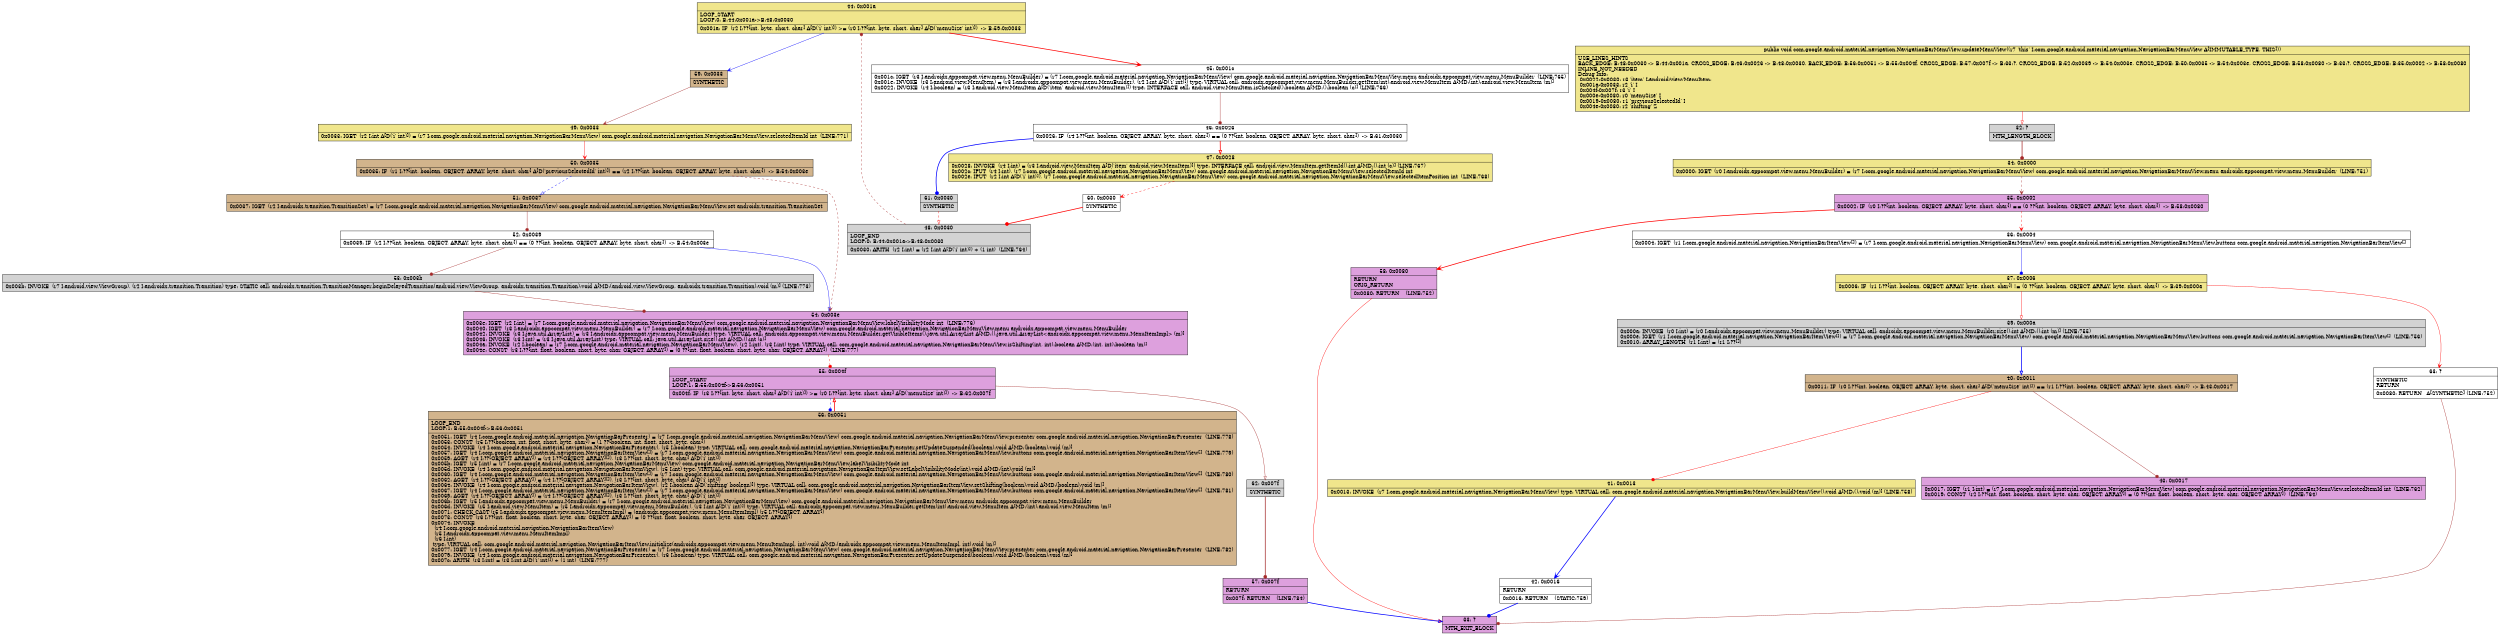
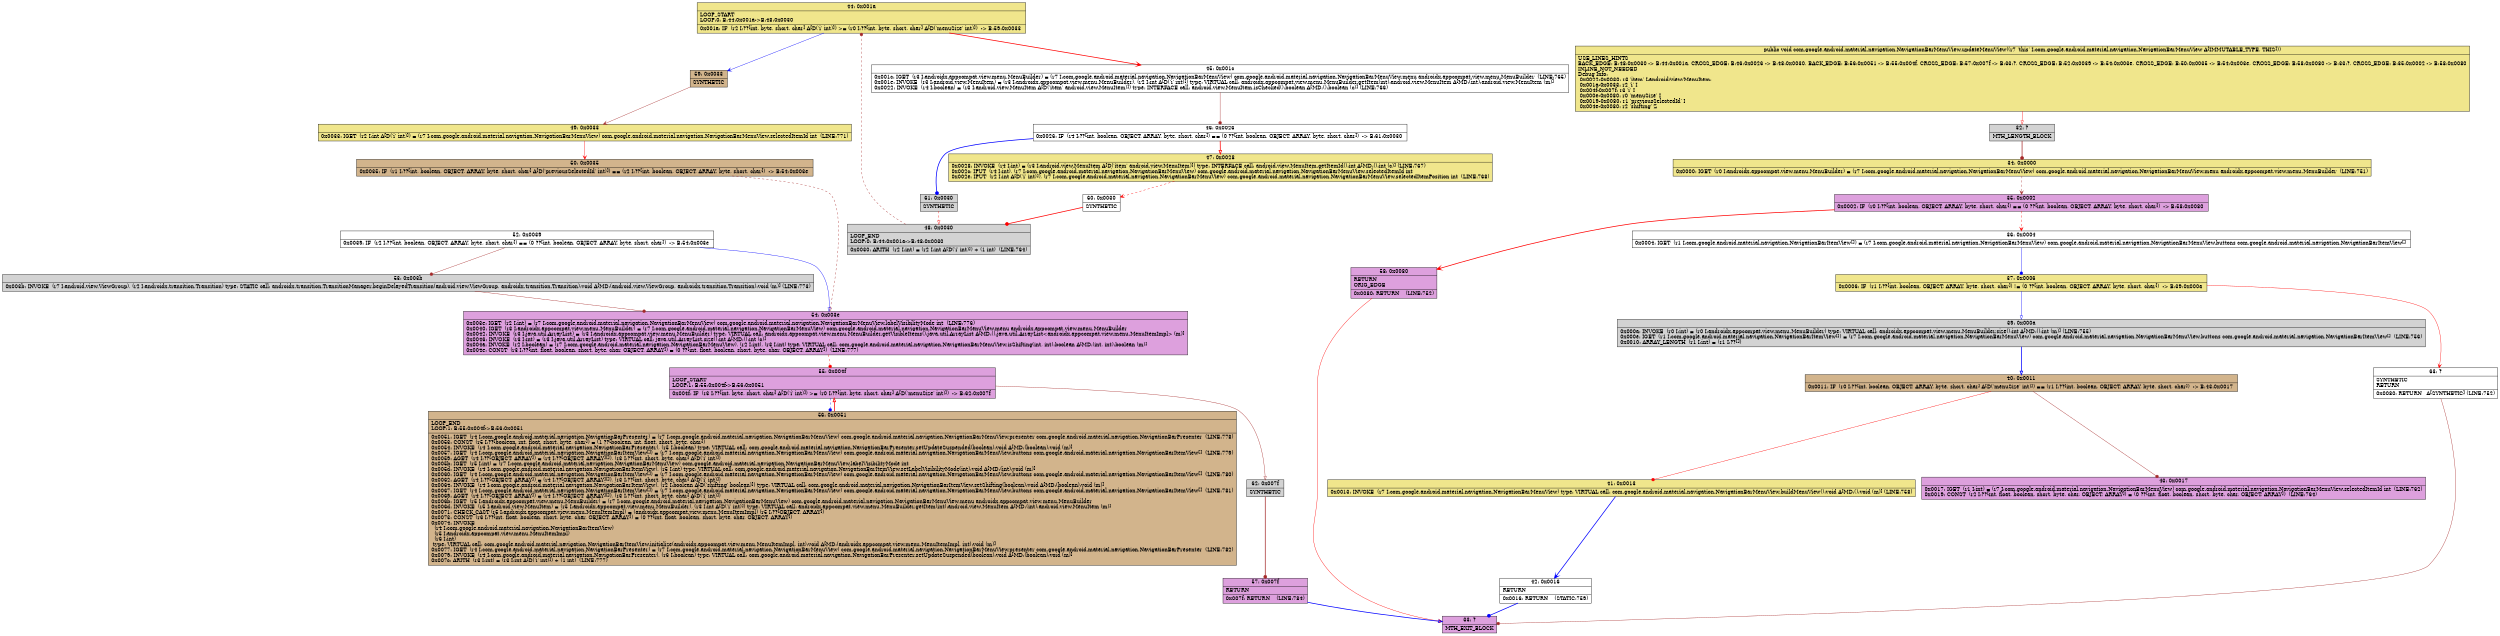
  digraph {
    node [fillcolor=khaki shape=record style=filled]
    edge [arrowhead=dot color=red style=solid]
    n1 [fillcolor=lightgrey label="{32\:\ ?|MTH_LENGTH_BLOCK\l}"]
    n2 [label="{34\:\ 0x0000|0x0000: IGET  (r0 I:androidx.appcompat.view.menu.MenuBuilder) = (r7 I:com.google.android.material.navigation.NavigationBarMenuView) com.google.android.material.navigation.NavigationBarMenuView.menu androidx.appcompat.view.menu.MenuBuilder  (LINE:751)\l}"]
    n3 [fillcolor=plum label="{35\:\ 0x0002|0x0002: IF  (r0 I:??[int, boolean, OBJECT, ARRAY, byte, short, char]) == (0 ??[int, boolean, OBJECT, ARRAY, byte, short, char])  \-\> B:58:0x0080 \l}"]
    n4 [fillcolor=white label="{36\:\ 0x0004|0x0004: IGET  (r1 I:com.google.android.material.navigation.NavigationBarItemView[]) = (r7 I:com.google.android.material.navigation.NavigationBarMenuView) com.google.android.material.navigation.NavigationBarMenuView.buttons com.google.android.material.navigation.NavigationBarItemView[] \l}"]
-   n5 [fillcolor=plum label="{58\:\ 0x0080|RETURN\lORIG_RETURN\l|0x0080: RETURN    (LINE:752)\l}"]
+   n5 [fillcolor=plum label="{58\:\ 0x0080|RETURN\lORIG_EDGE\l|0x0080: RETURN    (LINE:752)\l}"]
    n6 [label="{37\:\ 0x0006|0x0006: IF  (r1 I:??[int, boolean, OBJECT, ARRAY, byte, short, char]) != (0 ??[int, boolean, OBJECT, ARRAY, byte, short, char])  \-\> B:39:0x000a \l}"]
    n7 [fillcolor=plum label="{33\:\ ?|MTH_EXIT_BLOCK\l}"]
    n8 [fillcolor=lightgrey label="{39\:\ 0x000a|0x000a: INVOKE  (r0 I:int) = (r0 I:androidx.appcompat.view.menu.MenuBuilder) type: VIRTUAL call: androidx.appcompat.view.menu.MenuBuilder.size():int A[MD:():int (m)] (LINE:755)\l0x000e: IGET  (r1 I:com.google.android.material.navigation.NavigationBarItemView[]) = (r7 I:com.google.android.material.navigation.NavigationBarMenuView) com.google.android.material.navigation.NavigationBarMenuView.buttons com.google.android.material.navigation.NavigationBarItemView[]  (LINE:756)\l0x0010: ARRAY_LENGTH  (r1 I:int) = (r1 I:??[]) \l}"]
    n9 [fillcolor=white label="{63\:\ ?|SYNTHETIC\lRETURN\l|0x0080: RETURN   A[SYNTHETIC] (LINE:752)\l}"]
    n10 [fillcolor=tan label="{40\:\ 0x0011|0x0011: IF  (r0 I:??[int, boolean, OBJECT, ARRAY, byte, short, char] A[D('menuSize' int)]) == (r1 I:??[int, boolean, OBJECT, ARRAY, byte, short, char])  \-\> B:43:0x0017 \l}"]
    n11 [label="{41\:\ 0x0013|0x0013: INVOKE  (r7 I:com.google.android.material.navigation.NavigationBarMenuView) type: VIRTUAL call: com.google.android.material.navigation.NavigationBarMenuView.buildMenuView():void A[MD:():void (m)] (LINE:758)\l}"]
    n12 [fillcolor=plum label="{43\:\ 0x0017|0x0017: IGET  (r1 I:int) = (r7 I:com.google.android.material.navigation.NavigationBarMenuView) com.google.android.material.navigation.NavigationBarMenuView.selectedItemId int  (LINE:762)\l0x0019: CONST  (r2 I:??[int, float, boolean, short, byte, char, OBJECT, ARRAY]) = (0 ??[int, float, boolean, short, byte, char, OBJECT, ARRAY])  (LINE:764)\l}"]
    n13 [fillcolor=white label="{42\:\ 0x0016|RETURN\l|0x0016: RETURN    (STATIC:759)\l}"]
    n14 [label="{44\:\ 0x001a|LOOP_START\lLOOP:0: B:44:0x001a\-\>B:48:0x0030\l|0x001a: IF  (r2 I:??[int, byte, short, char] A[D('i' int)]) \>= (r0 I:??[int, byte, short, char] A[D('menuSize' int)])  \-\> B:59:0x0033 \l}"]
    n15 [fillcolor=white label="{45\:\ 0x001c|0x001c: IGET  (r3 I:androidx.appcompat.view.menu.MenuBuilder) = (r7 I:com.google.android.material.navigation.NavigationBarMenuView) com.google.android.material.navigation.NavigationBarMenuView.menu androidx.appcompat.view.menu.MenuBuilder  (LINE:765)\l0x001e: INVOKE  (r3 I:android.view.MenuItem) = (r3 I:androidx.appcompat.view.menu.MenuBuilder), (r2 I:int A[D('i' int)]) type: VIRTUAL call: androidx.appcompat.view.menu.MenuBuilder.getItem(int):android.view.MenuItem A[MD:(int):android.view.MenuItem (m)]\l0x0022: INVOKE  (r4 I:boolean) = (r3 I:android.view.MenuItem A[D('item' android.view.MenuItem)]) type: INTERFACE call: android.view.MenuItem.isChecked():boolean A[MD:():boolean (c)] (LINE:766)\l}"]
    n16 [fillcolor=tan label="{59\:\ 0x0033|SYNTHETIC\l}"]
    n17 [fillcolor=white label="{46\:\ 0x0026|0x0026: IF  (r4 I:??[int, boolean, OBJECT, ARRAY, byte, short, char]) == (0 ??[int, boolean, OBJECT, ARRAY, byte, short, char])  \-\> B:61:0x0030 \l}"]
    n18 [label="{49\:\ 0x0033|0x0033: IGET  (r2 I:int A[D('i' int)]) = (r7 I:com.google.android.material.navigation.NavigationBarMenuView) com.google.android.material.navigation.NavigationBarMenuView.selectedItemId int  (LINE:771)\l}"]
    n19 [label="{47\:\ 0x0028|0x0028: INVOKE  (r4 I:int) = (r3 I:android.view.MenuItem A[D('item' android.view.MenuItem)]) type: INTERFACE call: android.view.MenuItem.getItemId():int A[MD:():int (c)] (LINE:767)\l0x002c: IPUT  (r4 I:int), (r7 I:com.google.android.material.navigation.NavigationBarMenuView) com.google.android.material.navigation.NavigationBarMenuView.selectedItemId int \l0x002e: IPUT  (r2 I:int A[D('i' int)]), (r7 I:com.google.android.material.navigation.NavigationBarMenuView) com.google.android.material.navigation.NavigationBarMenuView.selectedItemPosition int  (LINE:768)\l}"]
    n20 [fillcolor=lightgrey label="{61\:\ 0x0030|SYNTHETIC\l}"]
    n21 [fillcolor=white label="{60\:\ 0x0030|SYNTHETIC\l}"]
    n22 [fillcolor=lightgrey label="{48\:\ 0x0030|LOOP_END\lLOOP:0: B:44:0x001a\-\>B:48:0x0030\l|0x0030: ARITH  (r2 I:int) = (r2 I:int A[D('i' int)]) + (1 int)  (LINE:764)\l}"]
    n23 [fillcolor=tan label="{50\:\ 0x0035|0x0035: IF  (r1 I:??[int, boolean, OBJECT, ARRAY, byte, short, char] A[D('previousSelectedId' int)]) == (r2 I:??[int, boolean, OBJECT, ARRAY, byte, short, char])  \-\> B:54:0x003e \l}"]
-   n24 [fillcolor=tan label="{51\:\ 0x0037|0x0037: IGET  (r2 I:androidx.transition.TransitionSet) = (r7 I:com.google.android.material.navigation.NavigationBarMenuView) com.google.android.material.navigation.NavigationBarMenuView.set androidx.transition.TransitionSet \l}"]
    n25 [fillcolor=plum label="{54\:\ 0x003e|0x003e: IGET  (r2 I:int) = (r7 I:com.google.android.material.navigation.NavigationBarMenuView) com.google.android.material.navigation.NavigationBarMenuView.labelVisibilityMode int  (LINE:776)\l0x0040: IGET  (r3 I:androidx.appcompat.view.menu.MenuBuilder) = (r7 I:com.google.android.material.navigation.NavigationBarMenuView) com.google.android.material.navigation.NavigationBarMenuView.menu androidx.appcompat.view.menu.MenuBuilder \l0x0042: INVOKE  (r3 I:java.util.ArrayList) = (r3 I:androidx.appcompat.view.menu.MenuBuilder) type: VIRTUAL call: androidx.appcompat.view.menu.MenuBuilder.getVisibleItems():java.util.ArrayList A[MD:():java.util.ArrayList\<androidx.appcompat.view.menu.MenuItemImpl\> (m)]\l0x0046: INVOKE  (r3 I:int) = (r3 I:java.util.ArrayList) type: VIRTUAL call: java.util.ArrayList.size():int A[MD:():int (c)]\l0x004a: INVOKE  (r2 I:boolean) = (r7 I:com.google.android.material.navigation.NavigationBarMenuView), (r2 I:int), (r3 I:int) type: VIRTUAL call: com.google.android.material.navigation.NavigationBarMenuView.isShifting(int, int):boolean A[MD:(int, int):boolean (m)]\l0x004e: CONST  (r3 I:??[int, float, boolean, short, byte, char, OBJECT, ARRAY]) = (0 ??[int, float, boolean, short, byte, char, OBJECT, ARRAY])  (LINE:777)\l}"]
    n26 [fillcolor=white label="{52\:\ 0x0039|0x0039: IF  (r2 I:??[int, boolean, OBJECT, ARRAY, byte, short, char]) == (0 ??[int, boolean, OBJECT, ARRAY, byte, short, char])  \-\> B:54:0x003e \l}"]
    n27 [fillcolor=plum label="{55\:\ 0x004f|LOOP_START\lLOOP:1: B:55:0x004f\-\>B:56:0x0051\l|0x004f: IF  (r3 I:??[int, byte, short, char] A[D('i' int)]) \>= (r0 I:??[int, byte, short, char] A[D('menuSize' int)])  \-\> B:62:0x007f \l}"]
    n28 [fillcolor=lightgrey label="{53\:\ 0x003b|0x003b: INVOKE  (r7 I:android.view.ViewGroup), (r2 I:androidx.transition.Transition) type: STATIC call: androidx.transition.TransitionManager.beginDelayedTransition(android.view.ViewGroup, androidx.transition.Transition):void A[MD:(android.view.ViewGroup, androidx.transition.Transition):void (m)] (LINE:773)\l}"]
    n29 [fillcolor=tan label="{56\:\ 0x0051|LOOP_END\lLOOP:1: B:55:0x004f\-\>B:56:0x0051\l|0x0051: IGET  (r4 I:com.google.android.material.navigation.NavigationBarPresenter) = (r7 I:com.google.android.material.navigation.NavigationBarMenuView) com.google.android.material.navigation.NavigationBarMenuView.presenter com.google.android.material.navigation.NavigationBarPresenter  (LINE:778)\l0x0053: CONST  (r5 I:??[boolean, int, float, short, byte, char]) = (1 ??[boolean, int, float, short, byte, char]) \l0x0054: INVOKE  (r4 I:com.google.android.material.navigation.NavigationBarPresenter), (r5 I:boolean) type: VIRTUAL call: com.google.android.material.navigation.NavigationBarPresenter.setUpdateSuspended(boolean):void A[MD:(boolean):void (m)]\l0x0057: IGET  (r4 I:com.google.android.material.navigation.NavigationBarItemView[]) = (r7 I:com.google.android.material.navigation.NavigationBarMenuView) com.google.android.material.navigation.NavigationBarMenuView.buttons com.google.android.material.navigation.NavigationBarItemView[]  (LINE:779)\l0x0059: AGET  (r4 I:??[OBJECT, ARRAY]) = (r4 I:??[OBJECT, ARRAY][]), (r3 I:??[int, short, byte, char] A[D('i' int)]) \l0x005b: IGET  (r5 I:int) = (r7 I:com.google.android.material.navigation.NavigationBarMenuView) com.google.android.material.navigation.NavigationBarMenuView.labelVisibilityMode int \l0x005d: INVOKE  (r4 I:com.google.android.material.navigation.NavigationBarItemView), (r5 I:int) type: VIRTUAL call: com.google.android.material.navigation.NavigationBarItemView.setLabelVisibilityMode(int):void A[MD:(int):void (m)]\l0x0060: IGET  (r4 I:com.google.android.material.navigation.NavigationBarItemView[]) = (r7 I:com.google.android.material.navigation.NavigationBarMenuView) com.google.android.material.navigation.NavigationBarMenuView.buttons com.google.android.material.navigation.NavigationBarItemView[]  (LINE:780)\l0x0062: AGET  (r4 I:??[OBJECT, ARRAY]) = (r4 I:??[OBJECT, ARRAY][]), (r3 I:??[int, short, byte, char] A[D('i' int)]) \l0x0064: INVOKE  (r4 I:com.google.android.material.navigation.NavigationBarItemView), (r2 I:boolean A[D('shifting' boolean)]) type: VIRTUAL call: com.google.android.material.navigation.NavigationBarItemView.setShifting(boolean):void A[MD:(boolean):void (m)]\l0x0067: IGET  (r4 I:com.google.android.material.navigation.NavigationBarItemView[]) = (r7 I:com.google.android.material.navigation.NavigationBarMenuView) com.google.android.material.navigation.NavigationBarMenuView.buttons com.google.android.material.navigation.NavigationBarItemView[]  (LINE:781)\l0x0069: AGET  (r4 I:??[OBJECT, ARRAY]) = (r4 I:??[OBJECT, ARRAY][]), (r3 I:??[int, short, byte, char] A[D('i' int)]) \l0x006b: IGET  (r5 I:androidx.appcompat.view.menu.MenuBuilder) = (r7 I:com.google.android.material.navigation.NavigationBarMenuView) com.google.android.material.navigation.NavigationBarMenuView.menu androidx.appcompat.view.menu.MenuBuilder \l0x006d: INVOKE  (r5 I:android.view.MenuItem) = (r5 I:androidx.appcompat.view.menu.MenuBuilder), (r3 I:int A[D('i' int)]) type: VIRTUAL call: androidx.appcompat.view.menu.MenuBuilder.getItem(int):android.view.MenuItem A[MD:(int):android.view.MenuItem (m)]\l0x0071: CHECK_CAST (r5 I:androidx.appcompat.view.menu.MenuItemImpl) = (androidx.appcompat.view.menu.MenuItemImpl) (r5 I:??[OBJECT, ARRAY]) \l0x0073: CONST  (r6 I:??[int, float, boolean, short, byte, char, OBJECT, ARRAY]) = (0 ??[int, float, boolean, short, byte, char, OBJECT, ARRAY]) \l0x0074: INVOKE  \l  (r4 I:com.google.android.material.navigation.NavigationBarItemView)\l  (r5 I:androidx.appcompat.view.menu.MenuItemImpl)\l  (r6 I:int)\l type: VIRTUAL call: com.google.android.material.navigation.NavigationBarItemView.initialize(androidx.appcompat.view.menu.MenuItemImpl, int):void A[MD:(androidx.appcompat.view.menu.MenuItemImpl, int):void (m)]\l0x0077: IGET  (r4 I:com.google.android.material.navigation.NavigationBarPresenter) = (r7 I:com.google.android.material.navigation.NavigationBarMenuView) com.google.android.material.navigation.NavigationBarMenuView.presenter com.google.android.material.navigation.NavigationBarPresenter  (LINE:782)\l0x0079: INVOKE  (r4 I:com.google.android.material.navigation.NavigationBarPresenter), (r6 I:boolean) type: VIRTUAL call: com.google.android.material.navigation.NavigationBarPresenter.setUpdateSuspended(boolean):void A[MD:(boolean):void (m)]\l0x007c: ARITH  (r3 I:int) = (r3 I:int A[D('i' int)]) + (1 int)  (LINE:777)\l}"]
    n30 [fillcolor=lightgrey label="{62\:\ 0x007f|SYNTHETIC\l}"]
    n31 [fillcolor=plum label="{57\:\ 0x007f|RETURN\l|0x007f: RETURN    (LINE:784)\l}"]
    n32 [label="{public void com.google.android.material.navigation.NavigationBarMenuView.updateMenuView((r7 'this' I:com.google.android.material.navigation.NavigationBarMenuView A[IMMUTABLE_TYPE, THIS]))  | USE_LINES_HINTS\lBACK_EDGE: B:48:0x0030 \-\> B:44:0x001a, CROSS_EDGE: B:46:0x0026 \-\> B:48:0x0030, BACK_EDGE: B:56:0x0051 \-\> B:55:0x004f, CROSS_EDGE: B:57:0x007f \-\> B:33:?, CROSS_EDGE: B:52:0x0039 \-\> B:54:0x003e, CROSS_EDGE: B:50:0x0035 \-\> B:54:0x003e, CROSS_EDGE: B:58:0x0080 \-\> B:33:?, CROSS_EDGE: B:35:0x0002 \-\> B:58:0x0080\lINLINE_NOT_NEEDED\lDebug Info:\l  0x0022\-0x0030: r3 'item' Landroid\/view\/MenuItem;\l  0x001a\-0x0033: r2 'i' I\l  0x004f\-0x007f: r3 'i' I\l  0x000e\-0x0080: r0 'menuSize' I\l  0x0019\-0x0080: r1 'previousSelectedId' I\l  0x004e\-0x0080: r2 'shifting' Z\l}"]
    n1 -> n2 [color=brown style=bold]
    n2 -> n3 [arrowhead=vee color=brown style=dashed]
    n3 -> n4 [arrowhead=vee style=dashed]
    n3 -> n5 [arrowhead=vee style=bold]
    n4 -> n6 [color=blue]
    n5 -> n7 [arrowhead=vee]
-   n6 -> n8 [arrowhead=onormal]
+   n6 -> n8 [arrowhead=onormal color=blue]
    n6 -> n9 [arrowhead=vee]
    n8 -> n10 [arrowhead=onormal color=blue style=bold]
    n9 -> n7 [color=brown]
    n10 -> n11
    n10 -> n12 [color=brown]
    n11 -> n13 [arrowhead=vee color=blue style=bold]
    n13 -> n7 [color=blue style=bold]
    n14 -> n15 [arrowhead=vee style=bold]
    n14 -> n16 [arrowhead=vee color=blue]
    n15 -> n17 [color=brown]
    n16 -> n18 [arrowhead=vee color=brown]
    n17 -> n19 [arrowhead=onormal style=bold]
    n17 -> n20 [color=blue style=bold]
    n18 -> n23 [arrowhead=vee]
    n19 -> n21 [arrowhead=vee style=dashed]
    n20 -> n22 [arrowhead=onormal style=dashed]
    n21 -> n22 [style=bold]
    n22 -> n14 [color=brown style=dashed]
-   n23 -> n24 [arrowhead=onormal color=blue style=dashed]
-   n23 -> n25 [arrowhead=vee color=brown style=dashed]
-   n24 -> n26 [color=brown]
+   n23 -> n25 [arrowhead=onormal color=brown style=dashed]
    n25 -> n27 [style=dashed]
    n26 -> n25 [arrowhead=onormal color=blue]
    n26 -> n28 [color=brown]
    n27 -> n29 [color=blue style=dashed]
    n27 -> n30 [arrowhead=onormal color=brown]
    n28 -> n25 [color=brown]
    n29 -> n27 [arrowhead=onormal style=bold]
    n30 -> n31 [color=brown style=bold]
    n31 -> n7 [arrowhead=onormal color=blue style=bold]
    n32 -> n1 [arrowhead=onormal]
  }
